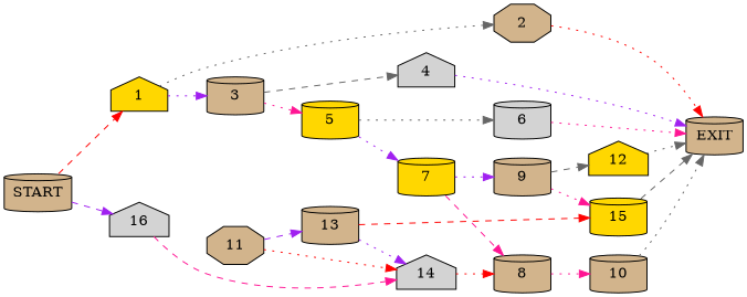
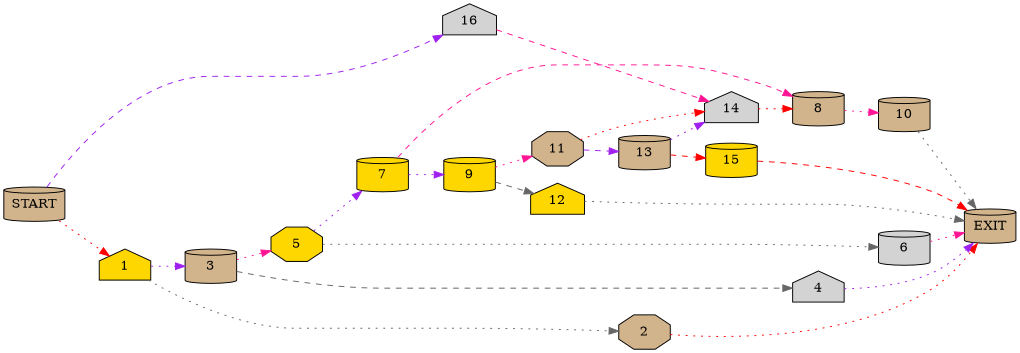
  digraph {
    rankdir=LR
    node [fillcolor=tan shape=cylinder style=filled]
    edge [color=purple style=dotted]
    n1 [label=START]
    1 [fillcolor=gold shape=house]
    16 [fillcolor=lightgrey shape=house]
    2 [shape=octagon]
    3
    14 [fillcolor=lightgrey shape=house]
    n7 [label=EXIT]
    4 [fillcolor=lightgrey shape=house]
-   5 [fillcolor=gold]
+   5 [fillcolor=gold shape=octagon]
    6 [fillcolor=lightgrey]
    7 [fillcolor=gold]
    8
-   9
+   9 [fillcolor=gold]
    10
    11 [shape=octagon]
    12 [fillcolor=gold shape=house]
    13
    15 [fillcolor=gold]
-   n1 -> 1 [color=red style=dashed]
+   n1 -> 1 [color=red]
    n1 -> 16 [style=dashed]
    1 -> 2 [color=gray40]
    1 -> 3
    16 -> 14 [color=deeppink style=dashed]
    2 -> n7 [color=red]
    3 -> 4 [color=gray40 style=dashed]
    3 -> 5 [color=deeppink]
    14 -> 8 [color=red]
    4 -> n7
    5 -> 6 [color=gray40]
    5 -> 7
    6 -> n7 [color=deeppink]
    7 -> 8 [color=deeppink style=dashed]
    7 -> 9
    8 -> 10 [color=deeppink]
-   9 -> 15 [color=deeppink]
+   9 -> 11 [color=deeppink]
    9 -> 12 [color=gray40 style=dashed]
    10 -> n7 [color=gray40]
    11 -> 14 [color=red]
    11 -> 13 [style=dashed]
    12 -> n7 [color=gray40]
    13 -> 14
    13 -> 15 [color=red style=dashed]
-   15 -> n7 [color=gray40 style=dashed]
+   15 -> n7 [color=red style=dashed]
  }
